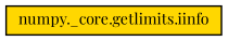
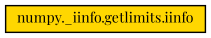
  digraph {
    rankdir=LR
    fontname="Playfair Display"
-   n1 [color=black fillcolor=gold fontname="Playfair Display" fontsize=10 height=0.2 label="numpy._core.getlimits.iinfo" shape=box style=filled width=0.4]
+   n1 [color=black fillcolor=gold fontname="Playfair Display" fontsize=10 height=0.2 label="numpy._iinfo.getlimits.iinfo" shape=box style=filled width=0.4]
  }
